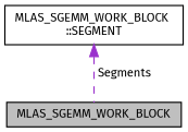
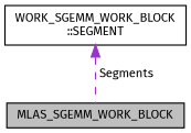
  digraph {
    fontname="Fira Sans"
    node [color=black fontname="Fira Sans" fontsize=10 shape=record style=filled]
    n1 [fillcolor=grey75 fontcolor=black height=0.2 label=MLAS_SGEMM_WORK_BLOCK width=0.4]
-   n2 [fillcolor=white height=0.2 label="MLAS_SGEMM_WORK_BLOCK\l::SEGMENT" width=0.4]
+   n2 [fillcolor=white height=0.2 label="WORK_SGEMM_WORK_BLOCK\l::SEGMENT" width=0.4]
    n2 -> n1 [color=darkorchid3 dir=back fontname="Fira Sans" fontsize=10 label=" Segments" labelfontname=Helvetica labelfontsize=10 style=dashed]
  }
